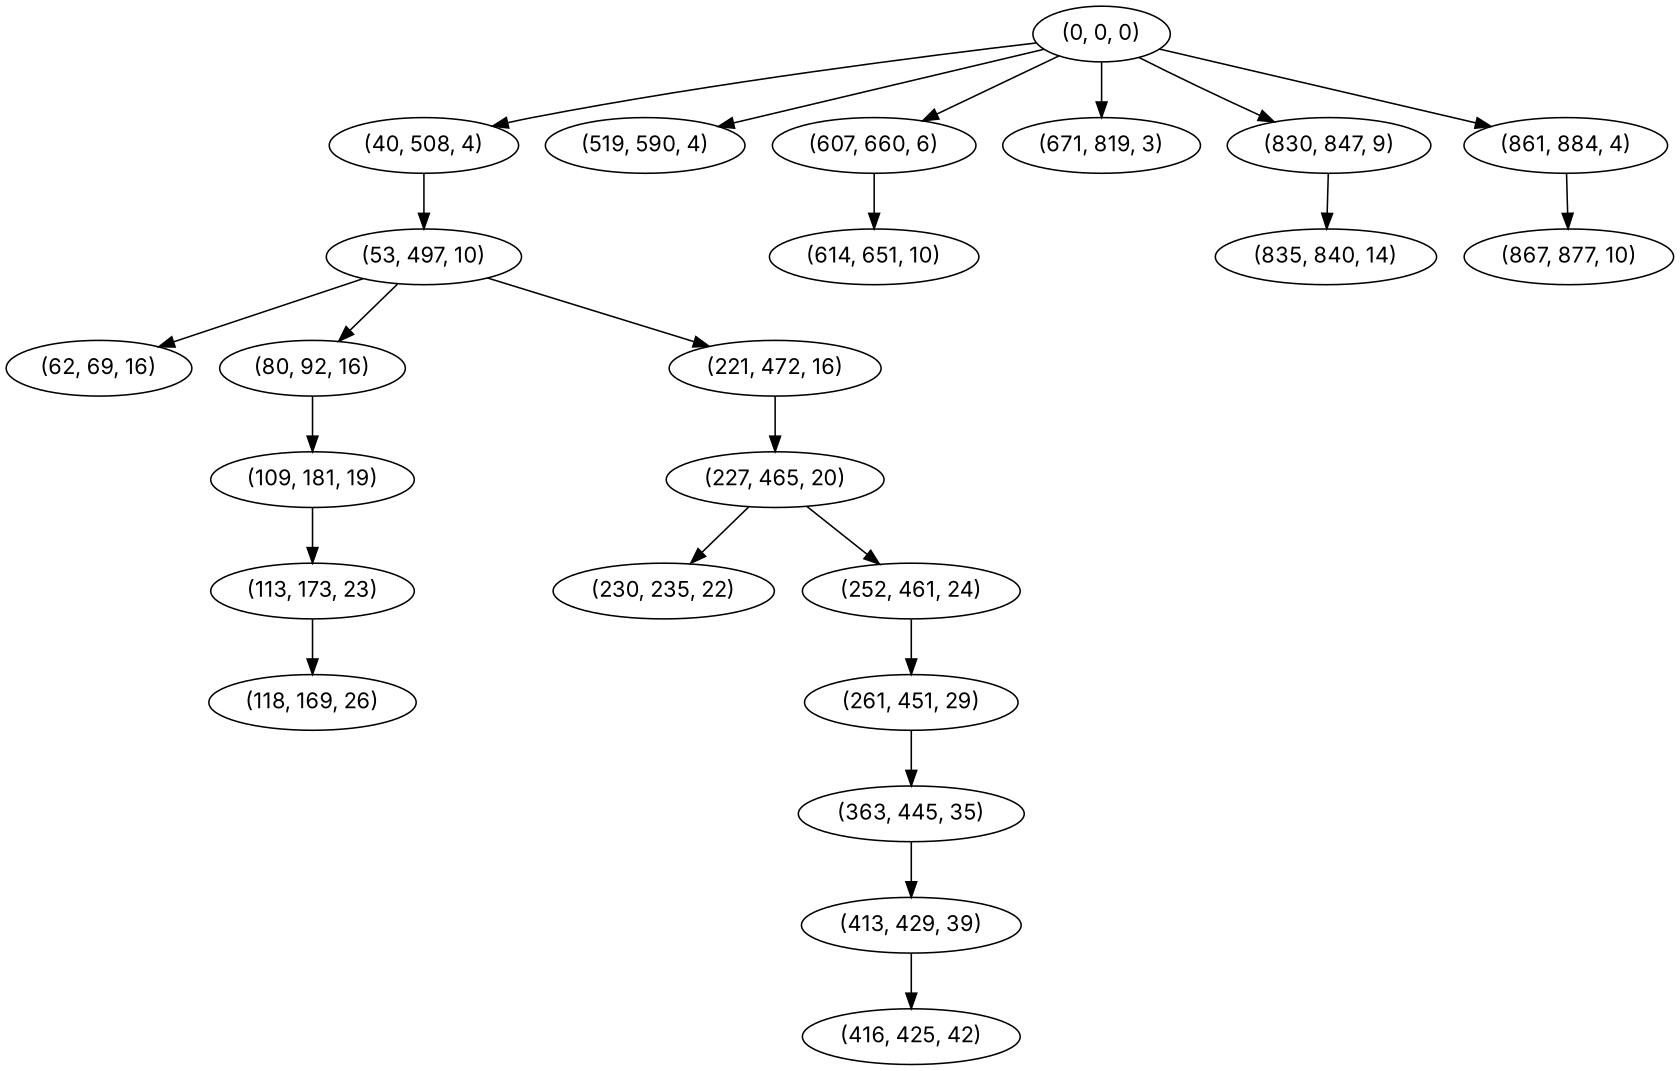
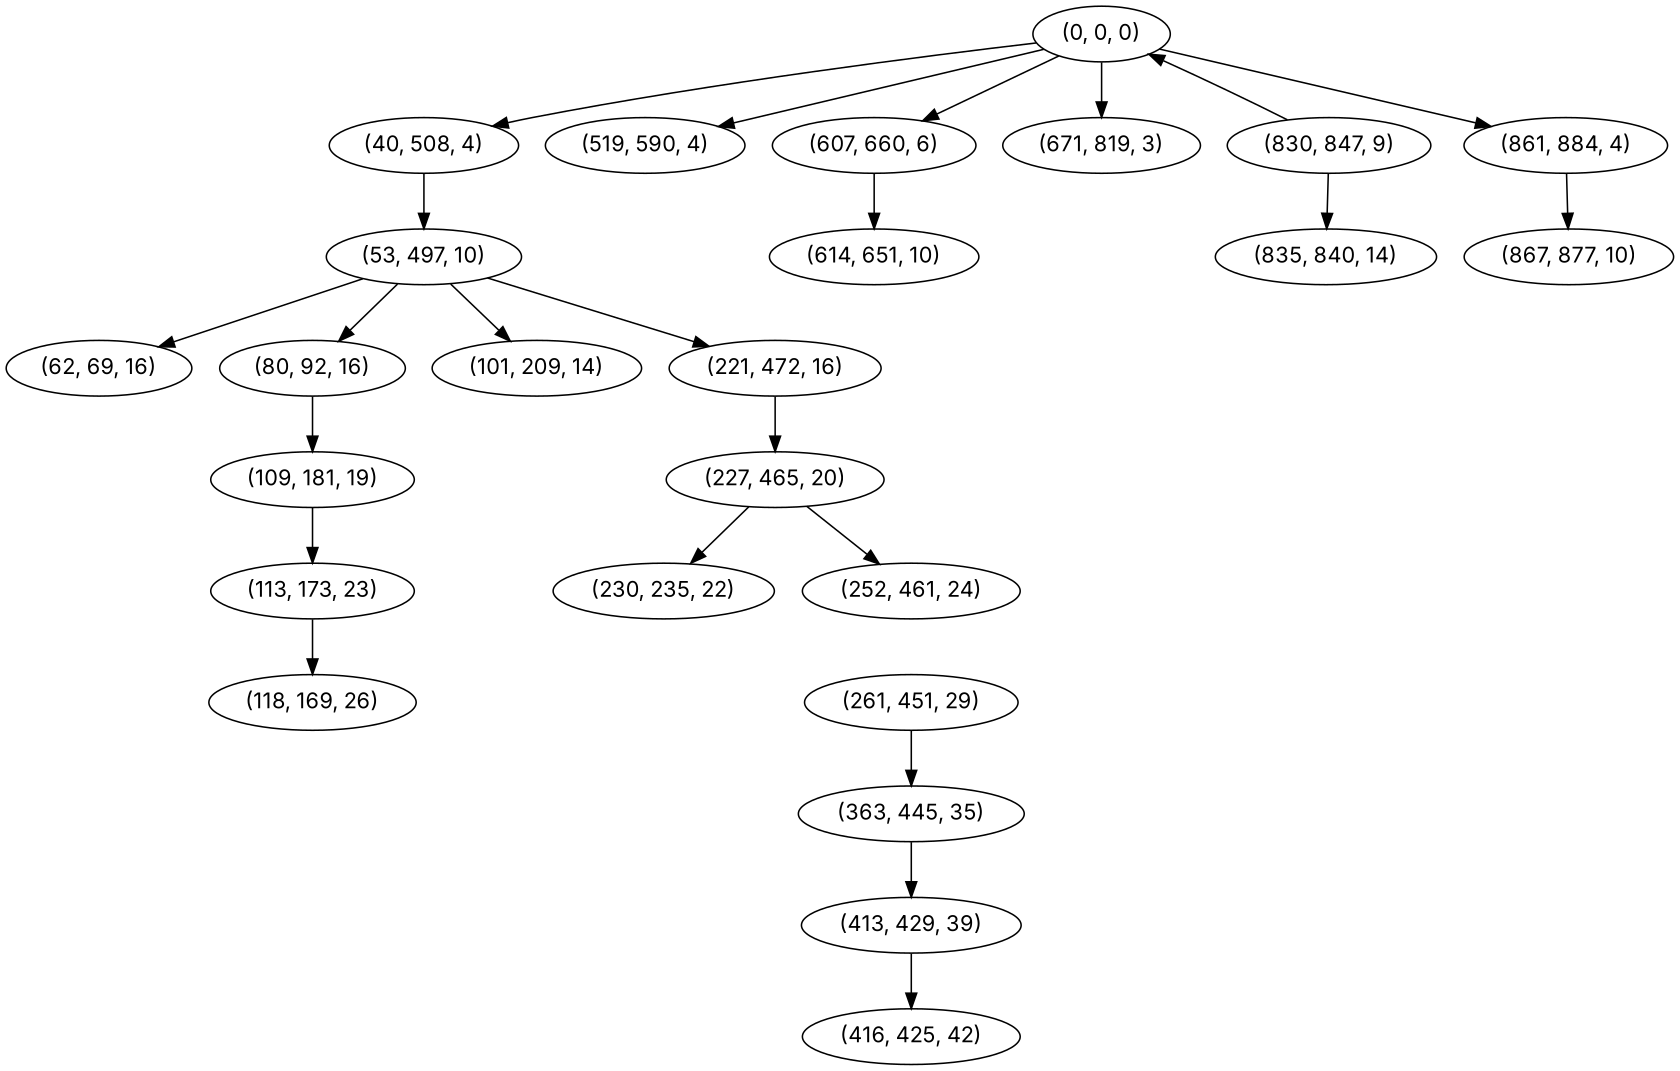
  digraph {
    fontname=Inter
    node [fontname=Inter]
    edge [fontname=Inter]
    "(0, 0, 0)"
    "(40, 508, 4)"
    "(519, 590, 4)"
    "(607, 660, 6)"
    "(671, 819, 3)"
    "(830, 847, 9)"
    "(861, 884, 4)"
    "(53, 497, 10)"
    "(614, 651, 10)"
    "(835, 840, 14)"
    "(867, 877, 10)"
    "(62, 69, 16)"
    "(80, 92, 16)"
+   "(101, 209, 14)"
    "(221, 472, 16)"
    "(109, 181, 19)"
    "(227, 465, 20)"
    "(113, 173, 23)"
    "(118, 169, 26)"
    "(230, 235, 22)"
    "(252, 461, 24)"
    "(261, 451, 29)"
    "(363, 445, 35)"
    "(413, 429, 39)"
    "(416, 425, 42)"
    "(0, 0, 0)" -> "(40, 508, 4)"
    "(0, 0, 0)" -> "(519, 590, 4)"
    "(0, 0, 0)" -> "(607, 660, 6)"
    "(0, 0, 0)" -> "(671, 819, 3)"
-   "(0, 0, 0)" -> "(830, 847, 9)"
+   "(830, 847, 9)" -> "(0, 0, 0)"
    "(0, 0, 0)" -> "(861, 884, 4)"
    "(40, 508, 4)" -> "(53, 497, 10)"
    "(607, 660, 6)" -> "(614, 651, 10)"
    "(830, 847, 9)" -> "(835, 840, 14)"
    "(861, 884, 4)" -> "(867, 877, 10)"
    "(53, 497, 10)" -> "(62, 69, 16)"
    "(53, 497, 10)" -> "(80, 92, 16)"
+   "(53, 497, 10)" -> "(101, 209, 14)"
    "(53, 497, 10)" -> "(221, 472, 16)"
    "(80, 92, 16)" -> "(109, 181, 19)"
    "(221, 472, 16)" -> "(227, 465, 20)"
    "(109, 181, 19)" -> "(113, 173, 23)"
    "(227, 465, 20)" -> "(230, 235, 22)"
    "(227, 465, 20)" -> "(252, 461, 24)"
    "(113, 173, 23)" -> "(118, 169, 26)"
-   "(252, 461, 24)" -> "(261, 451, 29)"
    "(261, 451, 29)" -> "(363, 445, 35)"
    "(363, 445, 35)" -> "(413, 429, 39)"
    "(413, 429, 39)" -> "(416, 425, 42)"
  }
